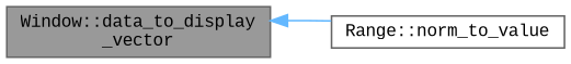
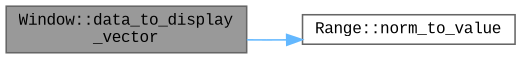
  digraph {
    rankdir=LR
    fontname="Liberation Mono"
    node [fontname="Liberation Mono" fontsize=10 shape=box style=filled]
    n1 [color=gray40 fillcolor=grey60 fontcolor=black height=0.2 label="Window::data_to_display\l_vector" width=0.4]
    n2 [color=grey40 fillcolor=white height=0.2 label="Range::norm_to_value" width=0.4]
-   n2 -> n1 [color=steelblue1 fontname="Liberation Mono" fontsize=10 labelfontname=Helvetica labelfontsize=10 style=solid]
+   n1 -> n2 [color=steelblue1 fontname="Liberation Mono" fontsize=10 labelfontname=Helvetica labelfontsize=10 style=solid]
  }
